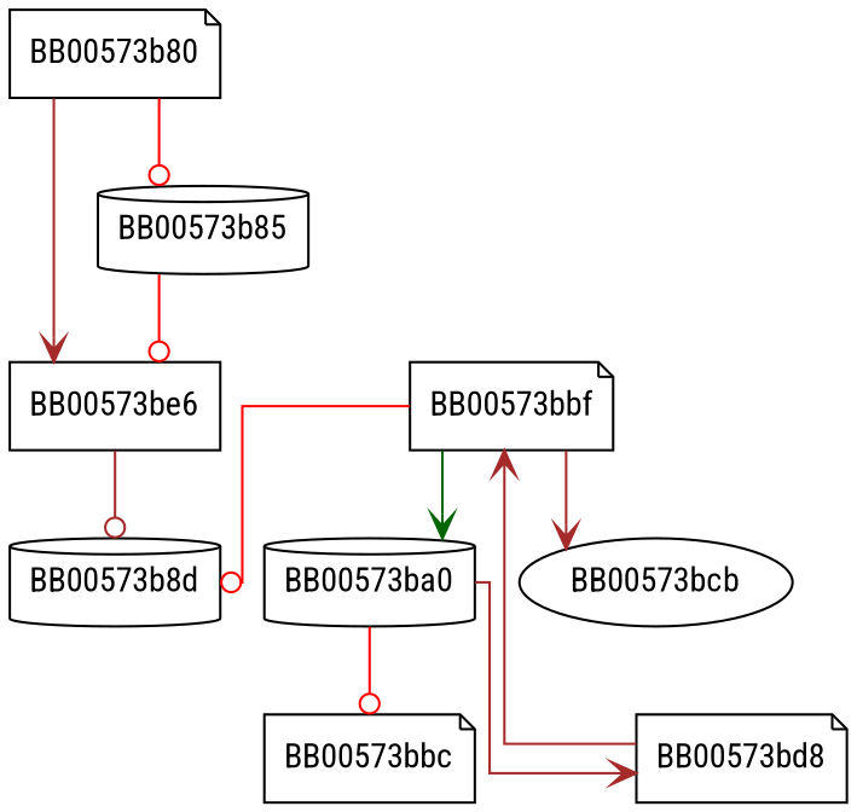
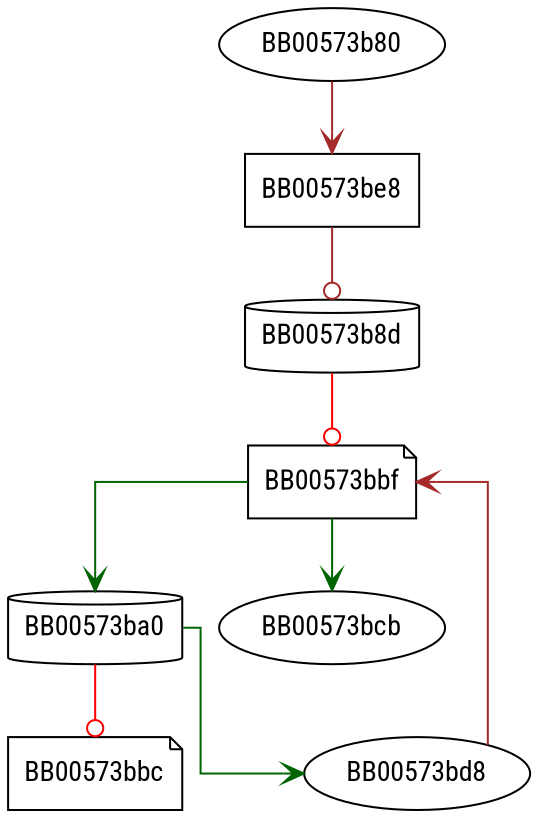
  digraph {
    fontname="Roboto Condensed"
    splines=ortho
    node [fontname="Roboto Condensed" shape=cylinder]
    edge [arrowhead=vee color=brown fontname="Roboto Condensed"]
-   BB00573b80 [shape=note]
-   BB00573be8 [shape=box label=BB00573be6]
-   BB00573b85
+   BB00573b80 [shape=ellipse]
+   BB00573be8 [shape=box]
    BB00573b8d
    BB00573bbf [shape=note]
    BB00573ba0
    BB00573bcb [shape=ellipse]
-   BB00573bd8 [shape=note]
+   BB00573bd8 [shape=ellipse]
    BB00573bbc [shape=note]
    BB00573b80 -> BB00573be8
-   BB00573b80 -> BB00573b85 [arrowhead=odot color=red]
    BB00573be8 -> BB00573b8d [arrowhead=odot]
-   BB00573b85 -> BB00573be8 [arrowhead=odot color=red]
-   BB00573bbf -> BB00573b8d [arrowhead=odot color=red]
+   BB00573b8d -> BB00573bbf [arrowhead=odot color=red]
    BB00573bbf -> BB00573ba0 [color=darkgreen]
-   BB00573bbf -> BB00573bcb
-   BB00573ba0 -> BB00573bd8
+   BB00573bbf -> BB00573bcb [color=darkgreen]
+   BB00573ba0 -> BB00573bd8 [color=darkgreen]
    BB00573ba0 -> BB00573bbc [arrowhead=odot color=red]
    BB00573bd8 -> BB00573bbf
  }
